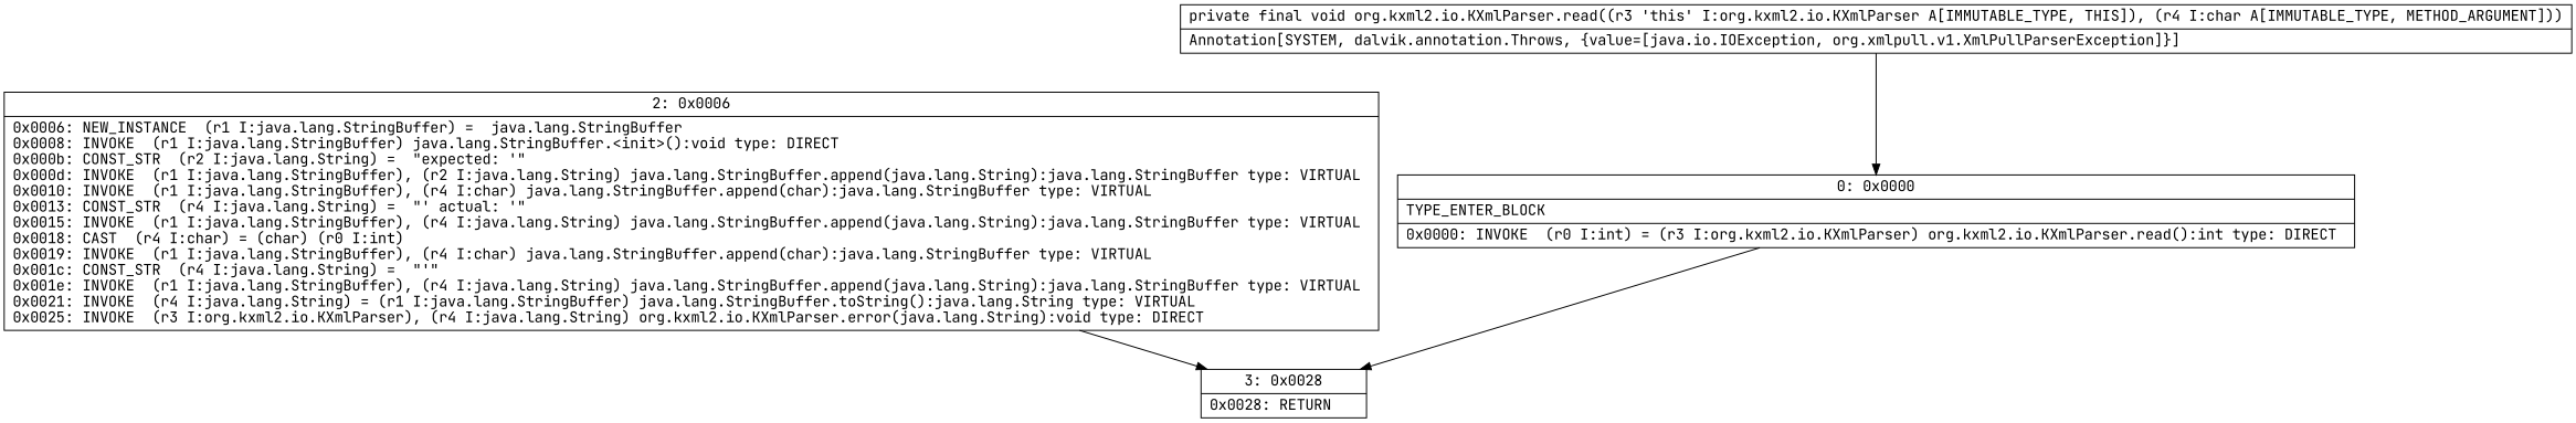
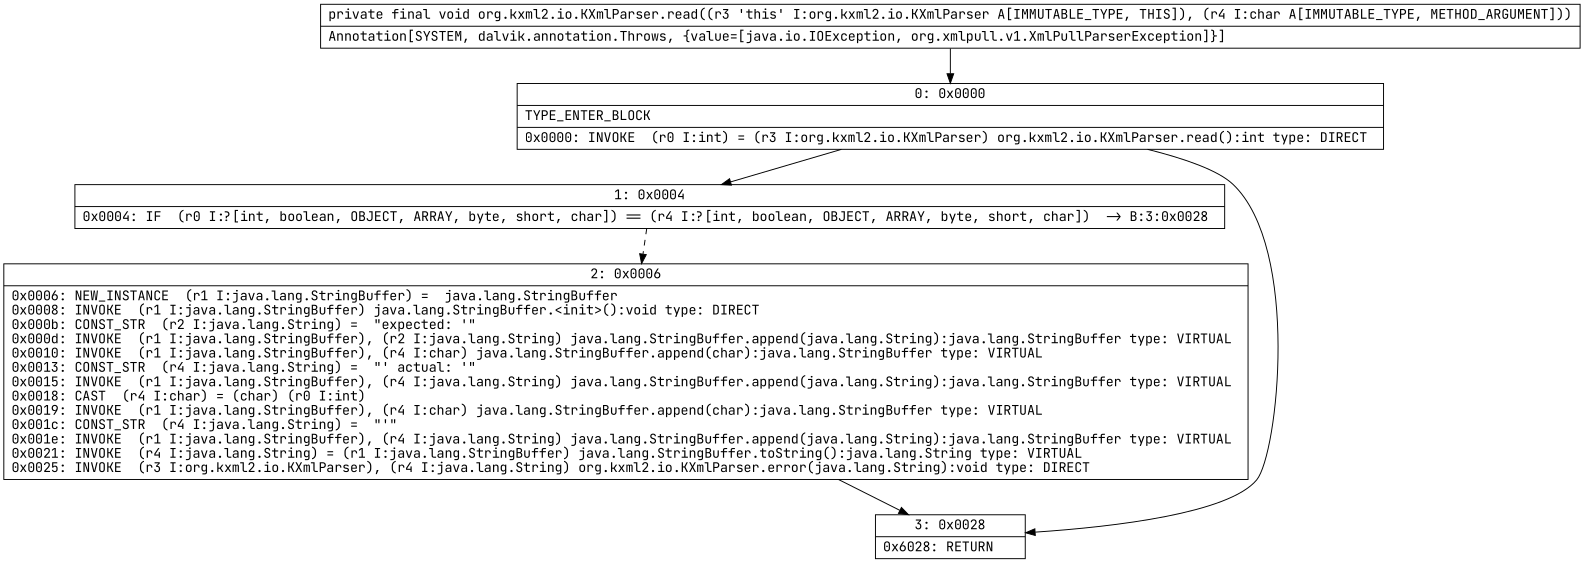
  digraph {
    fontname="JetBrains Mono"
    node [fontname="JetBrains Mono" shape=record]
    edge [fontname="JetBrains Mono"]
    n1 [label="{0\:\ 0x0000|TYPE_ENTER_BLOCK\l|0x0000: INVOKE  (r0 I:int) = (r3 I:org.kxml2.io.KXmlParser) org.kxml2.io.KXmlParser.read():int type: DIRECT \l}"]
-   n3 [label="{3\:\ 0x0028|0x0028: RETURN   \l}"]
+   n2 [label="{1\:\ 0x0004|0x0004: IF  (r0 I:?[int, boolean, OBJECT, ARRAY, byte, short, char]) == (r4 I:?[int, boolean, OBJECT, ARRAY, byte, short, char])  \-\> B:3:0x0028 \l}"]
+   n3 [label="{3\:\ 0x0028|0x6028: RETURN   \l}"]
    n4 [label="{2\:\ 0x0006|0x0006: NEW_INSTANCE  (r1 I:java.lang.StringBuffer) =  java.lang.StringBuffer \l0x0008: INVOKE  (r1 I:java.lang.StringBuffer) java.lang.StringBuffer.\<init\>():void type: DIRECT \l0x000b: CONST_STR  (r2 I:java.lang.String) =  \"expected: '\" \l0x000d: INVOKE  (r1 I:java.lang.StringBuffer), (r2 I:java.lang.String) java.lang.StringBuffer.append(java.lang.String):java.lang.StringBuffer type: VIRTUAL \l0x0010: INVOKE  (r1 I:java.lang.StringBuffer), (r4 I:char) java.lang.StringBuffer.append(char):java.lang.StringBuffer type: VIRTUAL \l0x0013: CONST_STR  (r4 I:java.lang.String) =  \"' actual: '\" \l0x0015: INVOKE  (r1 I:java.lang.StringBuffer), (r4 I:java.lang.String) java.lang.StringBuffer.append(java.lang.String):java.lang.StringBuffer type: VIRTUAL \l0x0018: CAST  (r4 I:char) = (char) (r0 I:int) \l0x0019: INVOKE  (r1 I:java.lang.StringBuffer), (r4 I:char) java.lang.StringBuffer.append(char):java.lang.StringBuffer type: VIRTUAL \l0x001c: CONST_STR  (r4 I:java.lang.String) =  \"'\" \l0x001e: INVOKE  (r1 I:java.lang.StringBuffer), (r4 I:java.lang.String) java.lang.StringBuffer.append(java.lang.String):java.lang.StringBuffer type: VIRTUAL \l0x0021: INVOKE  (r4 I:java.lang.String) = (r1 I:java.lang.StringBuffer) java.lang.StringBuffer.toString():java.lang.String type: VIRTUAL \l0x0025: INVOKE  (r3 I:org.kxml2.io.KXmlParser), (r4 I:java.lang.String) org.kxml2.io.KXmlParser.error(java.lang.String):void type: DIRECT \l}"]
    n5 [label="{private final void org.kxml2.io.KXmlParser.read((r3 'this' I:org.kxml2.io.KXmlParser A[IMMUTABLE_TYPE, THIS]), (r4 I:char A[IMMUTABLE_TYPE, METHOD_ARGUMENT]))  | Annotation[SYSTEM, dalvik.annotation.Throws, \{value=[java.io.IOException, org.xmlpull.v1.XmlPullParserException]\}]\l}"]
+   n1 -> n2
    n1 -> n3
+   n2 -> n4 [style=dashed]
    n4 -> n3
    n5 -> n1
  }
